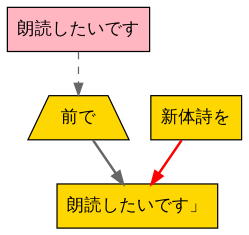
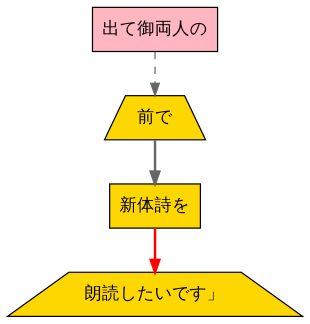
  digraph {
    node [fillcolor=gold shape=box style=filled]
    edge [color=gray40 style=bold]
-   n1 [fillcolor=lightpink label="朗読したいです"]
+   n1 [fillcolor=lightpink label="出て御両人の"]
    n2 [label="前で" shape=trapezium]
-   n3 [label="朗読したいです」"]
+   n3 [label="朗読したいです」" shape=trapezium]
    n4 [label="新体詩を"]
    n1 -> n2 [style=dashed]
-   n2 -> n3
+   n2 -> n4
    n4 -> n3 [color=red]
  }
